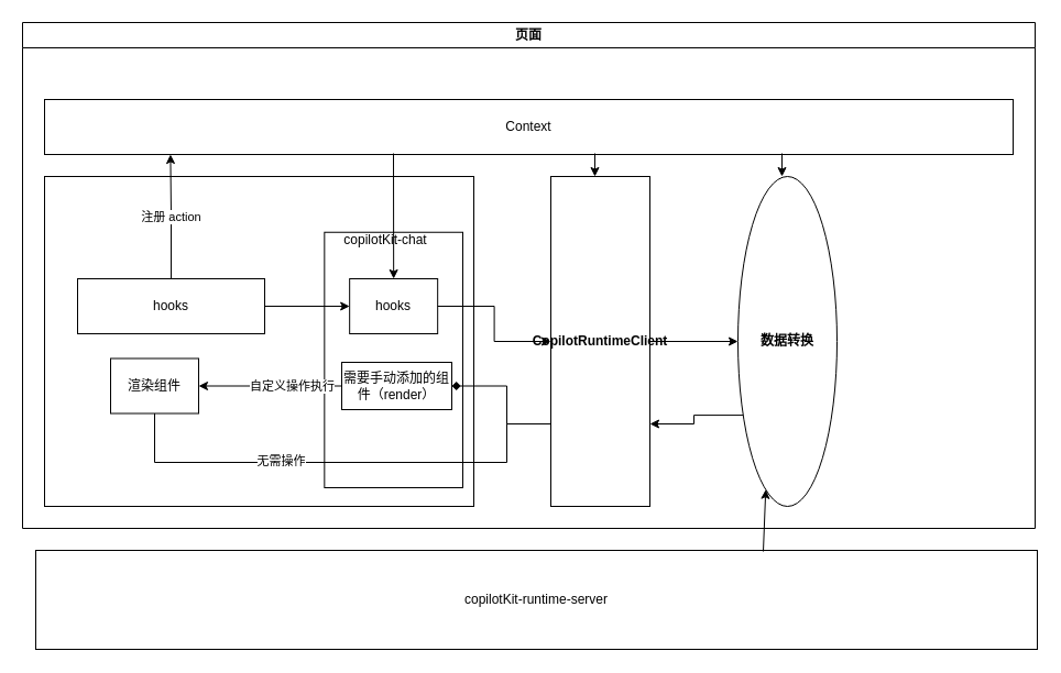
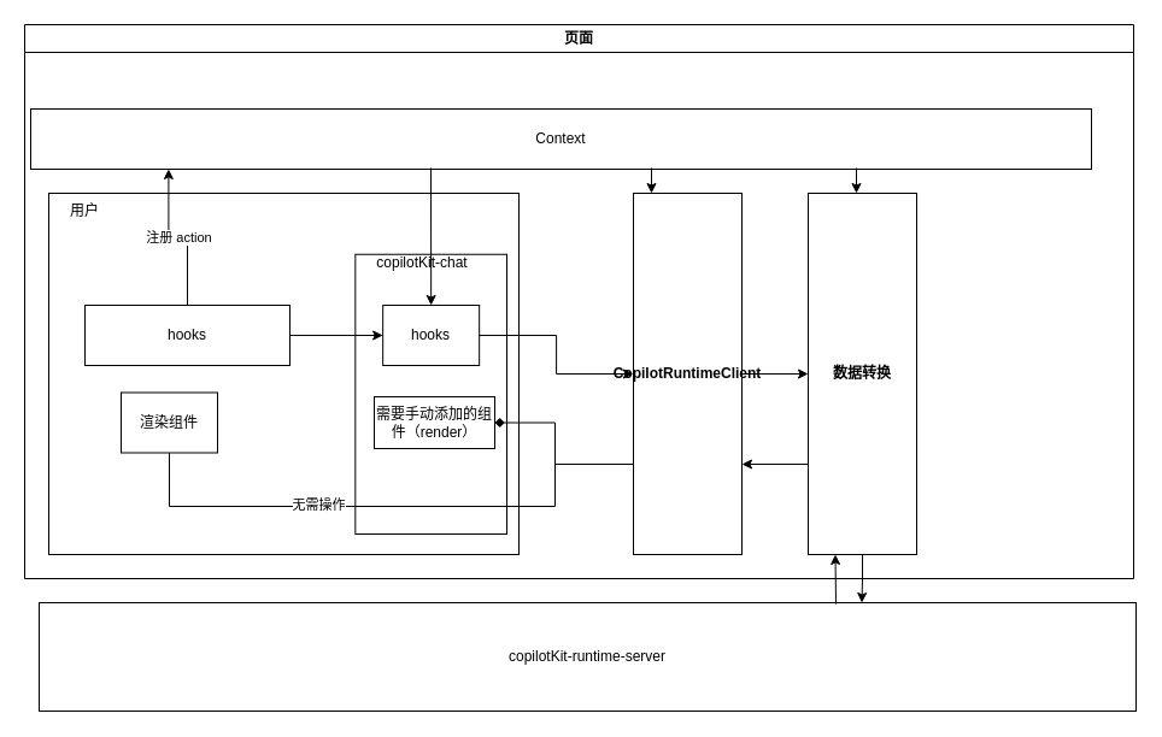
  <mxCell id="0" />
  <mxCell id="1" parent="0" />
  <mxCell id="2" value="页面" style="swimlane;whiteSpace=wrap;html=1;" vertex="1" parent="1"><mxGeometry x="20" y="20" width="920" height="460" as="geometry" /></mxCell>
  <mxCell id="3" value="" style="rounded=0;whiteSpace=wrap;html=1;" vertex="1" parent="2"><mxGeometry x="20" y="140" width="390" height="300" as="geometry" /></mxCell>
+ <mxCell id="4" value="用户" style="text;html=1;align=center;verticalAlign=middle;whiteSpace=wrap;rounded=0;" vertex="1" parent="2"><mxGeometry x="20" y="140" width="60" height="30" as="geometry" /></mxCell>
  <mxCell id="5" value="" style="group" vertex="1" connectable="0" parent="2"><mxGeometry x="270" y="183" width="140" height="240" as="geometry" /></mxCell>
  <mxCell id="6" value="" style="rounded=0;whiteSpace=wrap;html=1;movable=1;resizable=1;rotatable=1;deletable=1;editable=1;locked=0;connectable=1;" vertex="1" parent="5"><mxGeometry x="4.333" y="7.742" width="125.667" height="232.258" as="geometry" /></mxCell>
  <mxCell id="7" value="copilotKit-chat" style="text;html=1;align=center;verticalAlign=middle;whiteSpace=wrap;rounded=0;movable=0;resizable=0;rotatable=0;deletable=0;editable=0;locked=1;connectable=0;" vertex="1" parent="5"><mxGeometry width="120" height="30" as="geometry" /></mxCell>
  <mxCell id="8" value="hooks" style="rounded=0;whiteSpace=wrap;html=1;" vertex="1" parent="5"><mxGeometry x="27.17" y="50" width="80" height="50" as="geometry" /></mxCell>
  <mxCell id="9" value="需要手动添加的组件（render）" style="rounded=0;whiteSpace=wrap;html=1;" vertex="1" parent="5"><mxGeometry x="20" y="126" width="100" height="43" as="geometry" /></mxCell>
  <mxCell id="10" style="edgeStyle=orthogonalEdgeStyle;rounded=0;orthogonalLoop=1;jettySize=auto;html=1;exitX=1;exitY=0.5;exitDx=0;exitDy=0;entryX=0;entryY=0.5;entryDx=0;entryDy=0;" edge="1" parent="2" source="12" target="14"><mxGeometry relative="1" as="geometry" /></mxCell>
  <mxCell id="11" style="edgeStyle=orthogonalEdgeStyle;rounded=0;orthogonalLoop=1;jettySize=auto;html=1;exitX=0;exitY=0.75;exitDx=0;exitDy=0;entryX=1;entryY=0.5;entryDx=0;entryDy=0;endArrow=diamond;" edge="1" parent="2" source="12" target="9"><mxGeometry relative="1" as="geometry"><Array as="points"><mxPoint x="440" y="365" /><mxPoint x="440" y="331" /></Array></mxGeometry></mxCell>
- <mxCell id="12" value="&lt;span class=&quot;notion-enable-hover&quot; data-token-index=&quot;0&quot; style=&quot;font-weight:600&quot;&gt;CopilotRuntimeClient&lt;/span&gt;" style="rounded=0;whiteSpace=wrap;html=1;" vertex="1" parent="2"><mxGeometry x="480" y="140" width="90" height="300" as="geometry" /></mxCell>
+ <mxCell id="12" value="&lt;span class=&quot;notion-enable-hover&quot; data-token-index=&quot;0&quot; style=&quot;font-weight:600&quot;&gt;CopilotRuntimeClient&lt;/span&gt;" style="rounded=0;whiteSpace=wrap;html=1;" vertex="1" parent="2"><mxGeometry x="505" y="140" width="90" height="300" as="geometry" /></mxCell>
  <mxCell id="13" style="edgeStyle=orthogonalEdgeStyle;rounded=0;orthogonalLoop=1;jettySize=auto;html=1;exitX=0;exitY=0.75;exitDx=0;exitDy=0;entryX=1;entryY=0.75;entryDx=0;entryDy=0;" edge="1" parent="2" source="14" target="12"><mxGeometry relative="1" as="geometry" /></mxCell>
- <mxCell id="14" value="&lt;b&gt;数据转换&lt;/b&gt;" style="ellipse;whiteSpace=wrap;html=1;" vertex="1" parent="2"><mxGeometry x="650" y="140" width="90" height="300" as="geometry" /></mxCell>
- <mxCell id="15" value="Context" style="rounded=0;whiteSpace=wrap;html=1;" vertex="1" parent="2"><mxGeometry x="20" y="70" width="880" height="50" as="geometry" /></mxCell>
+ <mxCell id="14" value="&lt;b&gt;数据转换&lt;/b&gt;" style="rounded=0;whiteSpace=wrap;html=1;" vertex="1" parent="2"><mxGeometry x="650" y="140" width="90" height="300" as="geometry" /></mxCell>
+ <mxCell id="15" value="Context" style="rounded=0;whiteSpace=wrap;html=1;" vertex="1" parent="2"><mxGeometry x="5" y="70" width="880" height="50" as="geometry" /></mxCell>
  <mxCell id="16" style="edgeStyle=orthogonalEdgeStyle;rounded=0;orthogonalLoop=1;jettySize=auto;html=1;exitX=1;exitY=0.5;exitDx=0;exitDy=0;entryX=0;entryY=0.5;entryDx=0;entryDy=0;" edge="1" parent="2" source="17" target="8"><mxGeometry relative="1" as="geometry" /></mxCell>
  <mxCell id="17" value="hooks" style="rounded=0;whiteSpace=wrap;html=1;" vertex="1" parent="2"><mxGeometry x="50" y="233" width="170" height="50" as="geometry" /></mxCell>
  <mxCell id="18" style="edgeStyle=orthogonalEdgeStyle;rounded=0;orthogonalLoop=1;jettySize=auto;html=1;exitX=1;exitY=0.5;exitDx=0;exitDy=0;entryX=0;entryY=0.5;entryDx=0;entryDy=0;" edge="1" parent="2" source="8" target="12"><mxGeometry relative="1" as="geometry" /></mxCell>
  <mxCell id="19" style="edgeStyle=orthogonalEdgeStyle;rounded=0;orthogonalLoop=1;jettySize=auto;html=1;exitX=0.5;exitY=0;exitDx=0;exitDy=0;entryX=0.13;entryY=1;entryDx=0;entryDy=0;entryPerimeter=0;" edge="1" parent="2" source="17" target="15"><mxGeometry relative="1" as="geometry" /></mxCell>
  <mxCell id="20" value="注册 action" style="edgeLabel;html=1;align=center;verticalAlign=middle;resizable=0;points=[];" vertex="1" connectable="0" parent="19"><mxGeometry x="-0.005" relative="1" as="geometry"><mxPoint as="offset" /></mxGeometry></mxCell>
  <mxCell id="21" value="" style="endArrow=classic;html=1;rounded=0;entryX=0.5;entryY=0;entryDx=0;entryDy=0;" edge="1" parent="2" target="8"><mxGeometry width="50" height="50" relative="1" as="geometry"><mxPoint x="337" y="119" as="sourcePoint" /><mxPoint x="360" y="70" as="targetPoint" /></mxGeometry></mxCell>
  <mxCell id="22" value="" style="endArrow=classic;html=1;rounded=0;" edge="1" parent="2"><mxGeometry width="50" height="50" relative="1" as="geometry"><mxPoint x="520" y="119" as="sourcePoint" /><mxPoint x="520" y="140" as="targetPoint" /></mxGeometry></mxCell>
  <mxCell id="23" value="" style="endArrow=classic;html=1;rounded=0;" edge="1" parent="2"><mxGeometry width="50" height="50" relative="1" as="geometry"><mxPoint x="690" y="119" as="sourcePoint" /><mxPoint x="690" y="140" as="targetPoint" /></mxGeometry></mxCell>
  <mxCell id="24" value="渲染组件" style="rounded=0;whiteSpace=wrap;html=1;" vertex="1" parent="2"><mxGeometry x="80" y="305.5" width="80" height="50" as="geometry" /></mxCell>
- <mxCell id="25" value="" style="endArrow=classic;html=1;rounded=0;entryX=1;entryY=0.5;entryDx=0;entryDy=0;exitX=0;exitY=0.5;exitDx=0;exitDy=0;" edge="1" parent="2" source="9" target="24"><mxGeometry width="50" height="50" relative="1" as="geometry"><mxPoint x="290" y="370" as="sourcePoint" /><mxPoint x="340" y="320" as="targetPoint" /></mxGeometry></mxCell>
- <mxCell id="26" value="自定义操作执行" style="edgeLabel;html=1;align=center;verticalAlign=middle;resizable=0;points=[];" vertex="1" connectable="0" parent="25"><mxGeometry x="-0.289" relative="1" as="geometry"><mxPoint as="offset" /></mxGeometry></mxCell>
  <mxCell id="27" value="" style="endArrow=none;html=1;rounded=0;entryX=0.5;entryY=1;entryDx=0;entryDy=0;exitX=0;exitY=0.75;exitDx=0;exitDy=0;edgeStyle=orthogonalEdgeStyle;" edge="1" parent="2" source="12" target="24"><mxGeometry width="50" height="50" relative="1" as="geometry"><mxPoint x="440" y="370" as="sourcePoint" /><mxPoint x="480" y="360" as="targetPoint" /><Array as="points"><mxPoint x="440" y="365" /><mxPoint x="440" y="400" /><mxPoint x="120" y="400" /></Array></mxGeometry></mxCell>
  <mxCell id="28" value="无需操作" style="edgeLabel;html=1;align=center;verticalAlign=middle;resizable=0;points=[];" vertex="1" connectable="0" parent="27"><mxGeometry x="0.279" y="-2" relative="1" as="geometry"><mxPoint as="offset" /></mxGeometry></mxCell>
  <mxCell id="29" value="copilotKit-runtime-server" style="rounded=0;whiteSpace=wrap;html=1;" vertex="1" parent="1"><mxGeometry x="32" y="500" width="910" height="90" as="geometry" /></mxCell>
+ <mxCell id="30" style="edgeStyle=orthogonalEdgeStyle;rounded=0;orthogonalLoop=1;jettySize=auto;html=1;exitX=0.5;exitY=1;exitDx=0;exitDy=0;entryX=0.75;entryY=0;entryDx=0;entryDy=0;" edge="1" parent="1" source="14" target="29"><mxGeometry relative="1" as="geometry" /></mxCell>
  <mxCell id="31" value="" style="endArrow=classic;html=1;rounded=0;entryX=0.25;entryY=1;entryDx=0;entryDy=0;" edge="1" parent="1" target="14"><mxGeometry width="50" height="50" relative="1" as="geometry"><mxPoint x="693" y="501" as="sourcePoint" /><mxPoint x="730" y="450" as="targetPoint" /></mxGeometry></mxCell>
